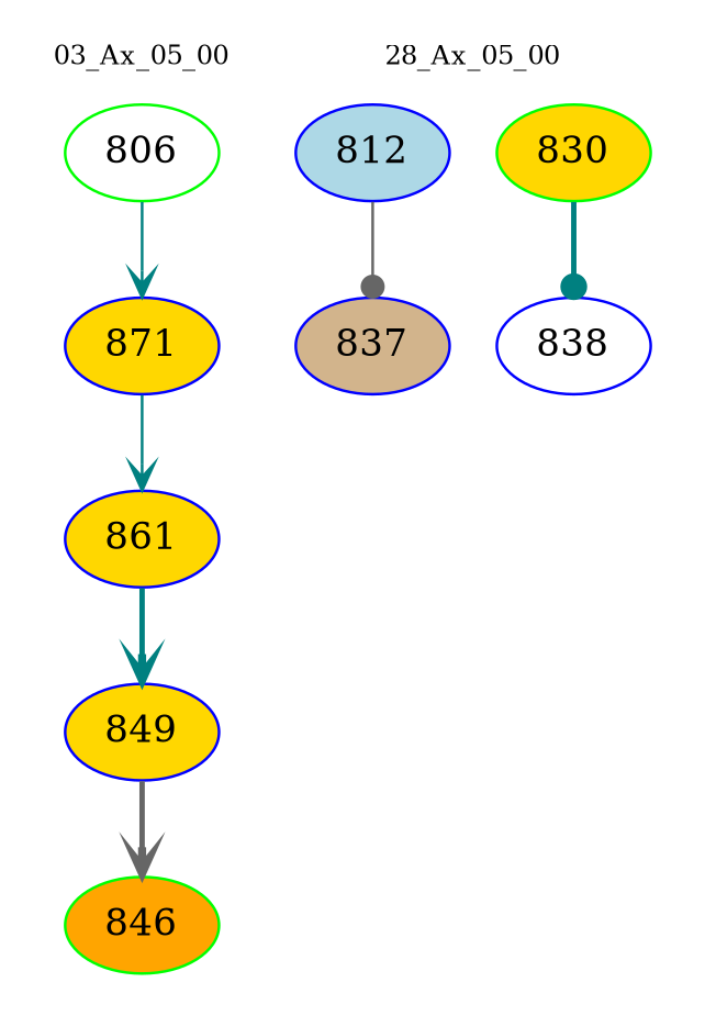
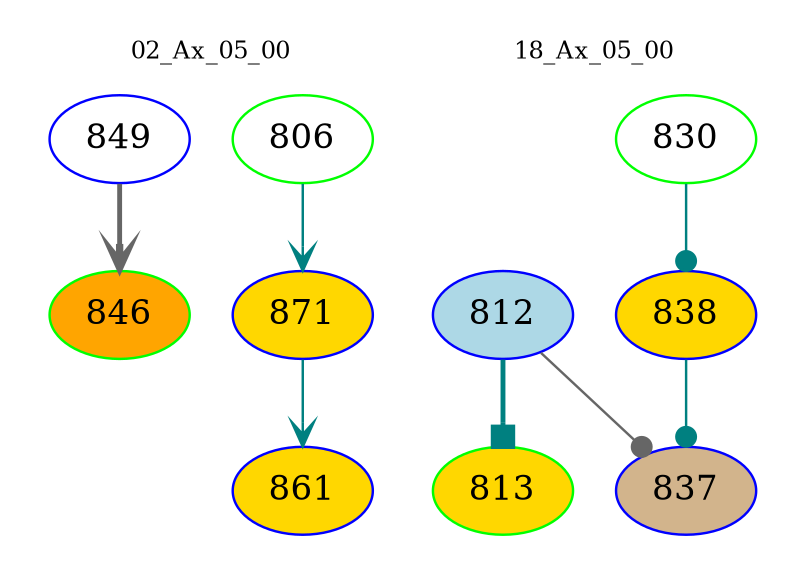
  digraph {
    node [color=blue fillcolor=gold style=filled]
    edge [arrowhead=vee color=teal style=solid]
    n1 [color=green fillcolor=white label=806]
    n2 [label=871]
    n3 [label=861]
-   n4 [label=849]
+   n4 [fillcolor=white label=849]
    n5 [color=green fillcolor=orange label=846]
-   n6 [color=green label=830]
-   n7 [fillcolor=white label=838]
+   n6 [color=green fillcolor=white label=830]
+   n7 [label=838]
    n8 [fillcolor=tan label=837]
    n9 [fillcolor=lightblue label=812]
+   n10 [color=green label=813]
    subgraph cluster_1 {
      color=white
      fontsize=10
-     label="03_Ax_05_00"
+     label="02_Ax_05_00"
      n1
      n2
      n3
      n4
      n5
    }
    subgraph cluster_2 {
      color=white
      fontsize=10
-     label="28_Ax_05_00"
+     label="18_Ax_05_00"
      n6
      n7
      n8
      n9
+     n10
    }
    n1 -> n2
    n2 -> n3
-   n3 -> n4 [style=bold]
    n4 -> n5 [color=gray40 style=bold]
-   n6 -> n7 [arrowhead=dot style=bold]
+   n6 -> n7 [arrowhead=dot]
+   n7 -> n8 [arrowhead=dot]
    n9 -> n8 [arrowhead=dot color=gray40]
+   n9 -> n10 [arrowhead=box style=bold]
  }
